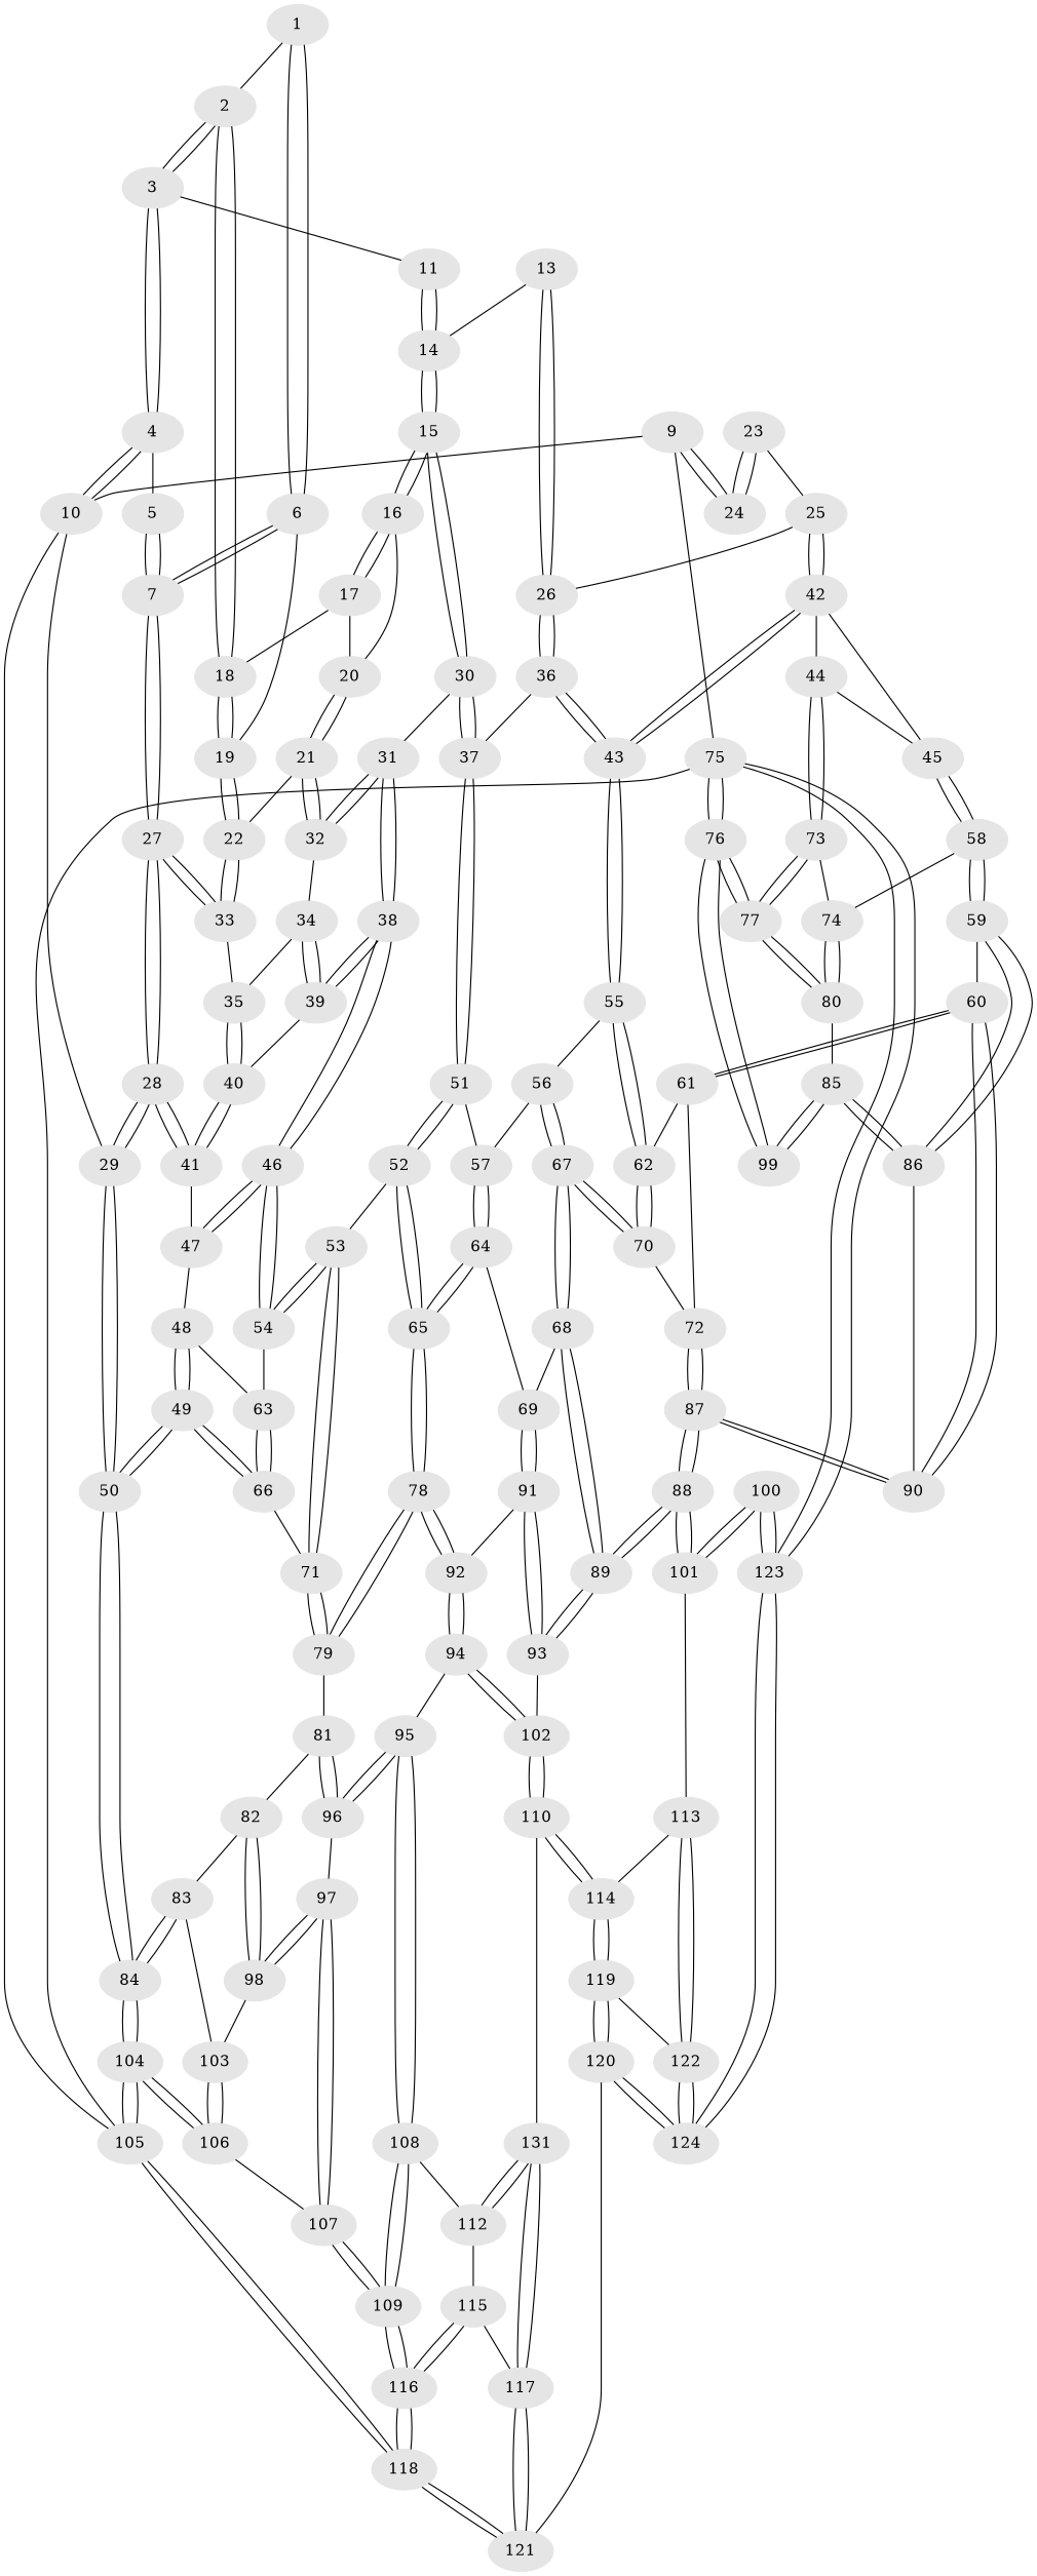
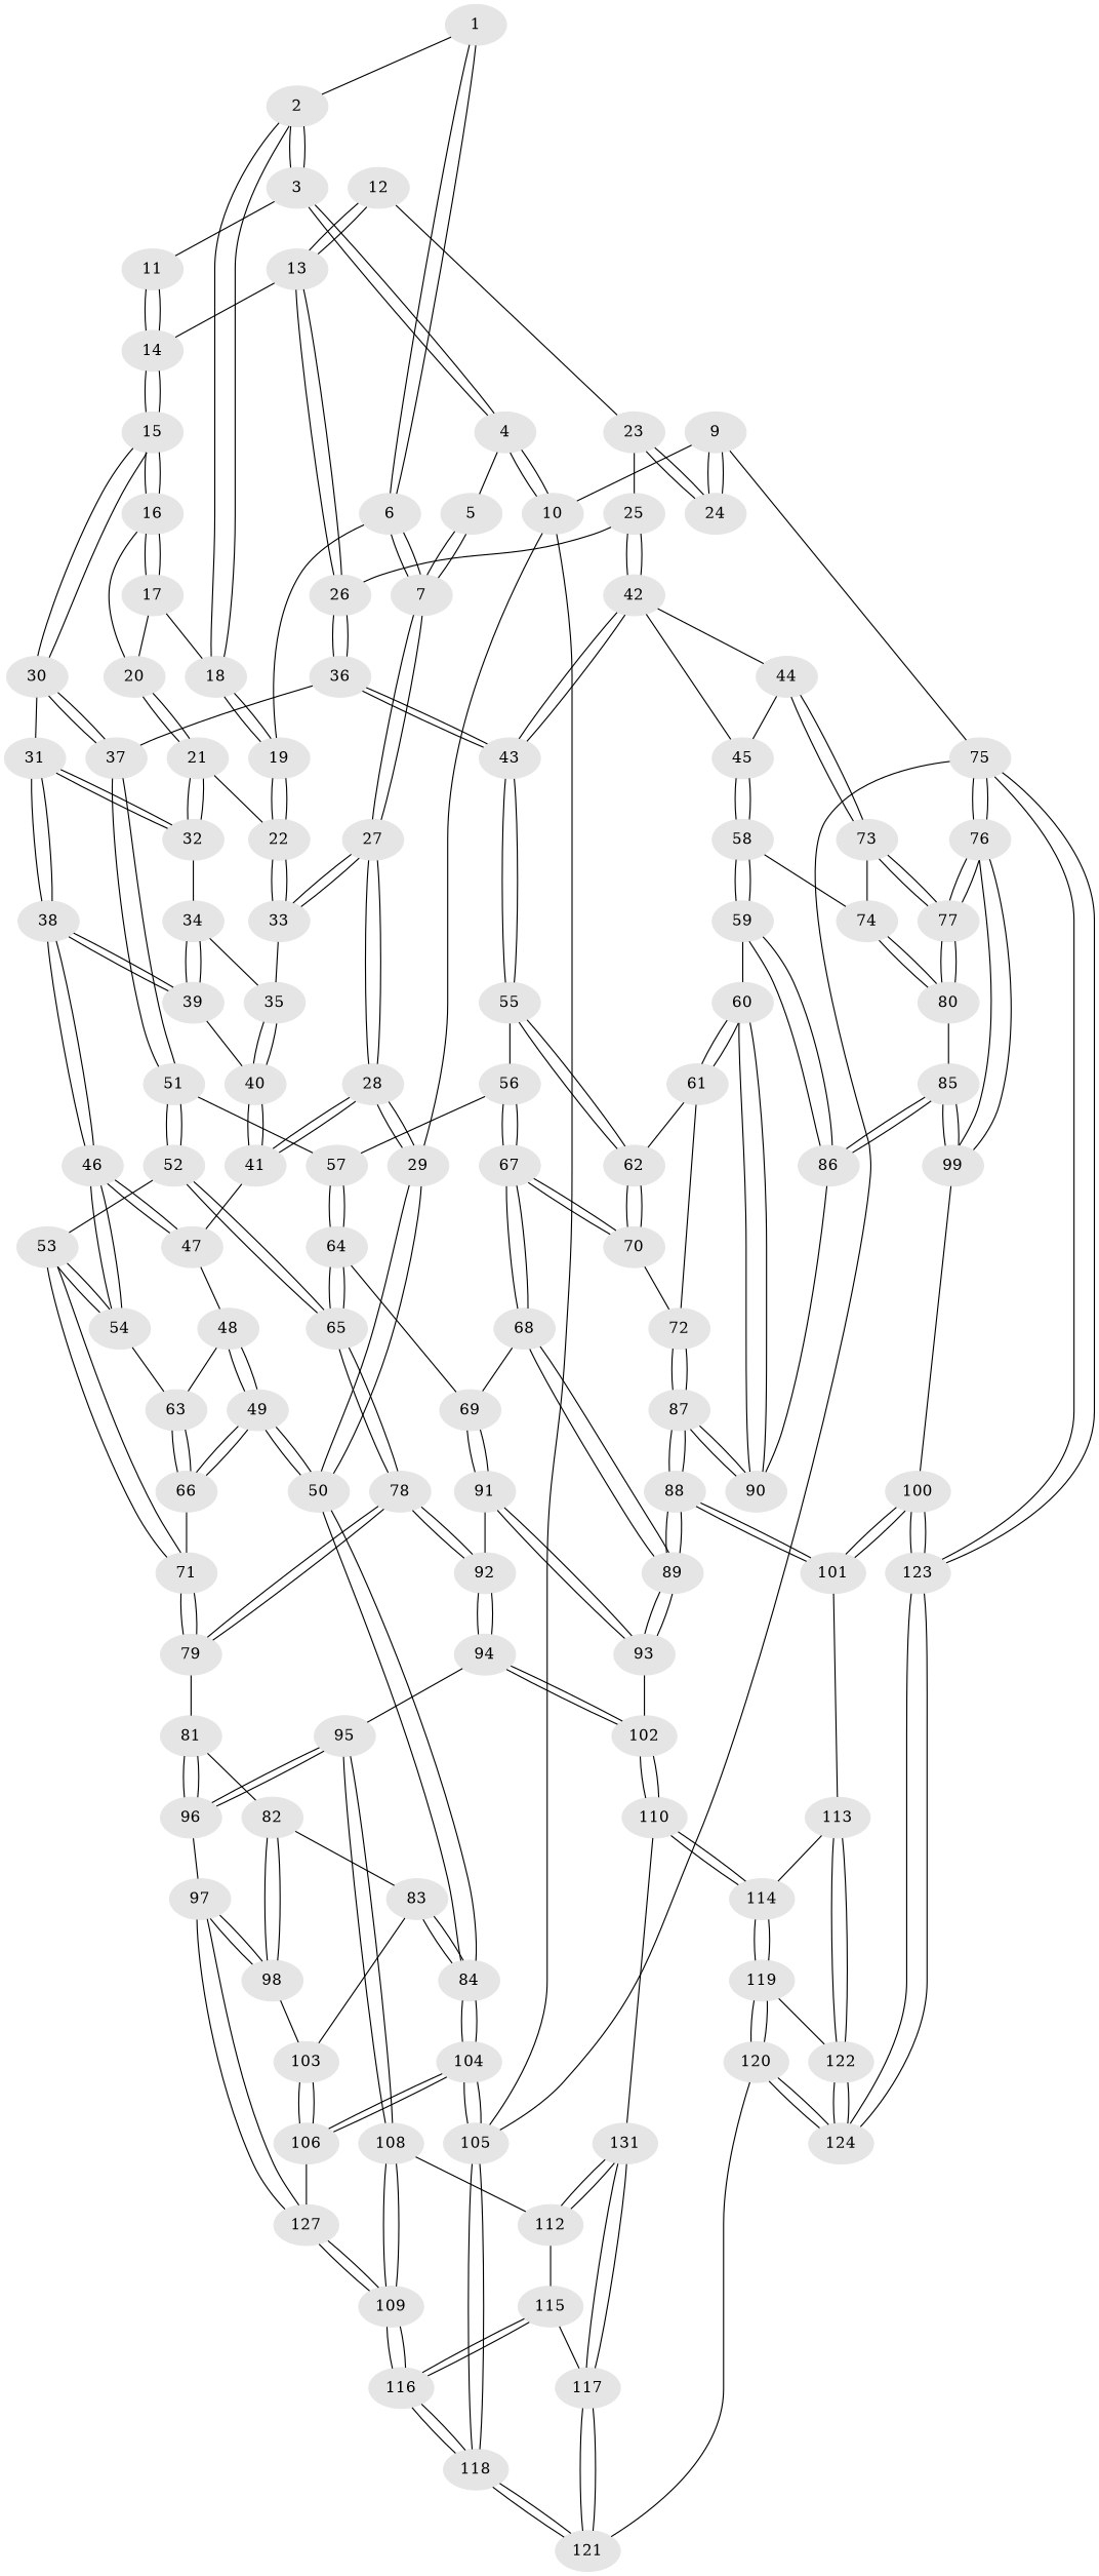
  graph {
    node [color=gray90 style=filled]
    1
    2
    6
    3
    18
    7
    19
    4
    11
    5
    10
    14
    29
    105
    27
    22
    33
    28
    9
    24
    75
+   12
    13
    23
    76
    123
    50
    118
    15
    26
    25
    36
    16
    30
    17
    20
    31
    37
    21
    32
    34
    35
    42
    44
    45
    73
    43
    41
    47
    84
    38
    51
    39
    46
    40
    55
    52
    57
    54
    48
    58
    56
    62
    74
    77
    59
    63
    49
    66
    71
    104
    53
    65
    64
    78
    79
    67
    70
    68
    69
    60
    86
    80
    61
    90
    72
    87
    91
    92
    89
    93
    81
    88
    85
    99
    124
    100
    94
    82
    96
    83
    98
    97
    103
    106
    101
    113
    102
    95
    110
    108
    109
    112
-   107
+   107 [label=127]
    114
    122
    n117 [label=131]
    121
    116
    115
    117
    119
    120
    1 -- 2
    1 -- 6
    1 -- 6
    2 -- 3
    2 -- 3
    2 -- 18
    2 -- 18
    6 -- 7
    6 -- 7
    6 -- 19
    3 -- 4
    3 -- 4
    3 -- 11
    18 -- 19
    18 -- 19
    7 -- 27
    7 -- 27
    19 -- 22
    19 -- 22
    4 -- 5
    4 -- 10
    4 -- 10
    11 -- 14
    11 -- 14
    5 -- 7
    5 -- 7
    10 -- 29
    10 -- 105
    14 -- 15
    14 -- 15
    29 -- 50
    29 -- 50
    105 -- 118
    105 -- 118
    27 -- 33
    27 -- 33
    27 -- 28
    27 -- 28
    22 -- 33
    22 -- 33
    33 -- 35
    28 -- 29
    28 -- 29
    28 -- 41
    28 -- 41
    9 -- 10
    9 -- 24
    9 -- 24
    9 -- 75
    75 -- 105
    75 -- 76
    75 -- 76
    75 -- 123
    75 -- 123
+   12 -- 13
+   12 -- 13
+   12 -- 23
    13 -- 14
    13 -- 26
    13 -- 26
    23 -- 24
    23 -- 24
    23 -- 25
    76 -- 77
    76 -- 77
    76 -- 99
    76 -- 99
    123 -- 124
    123 -- 124
    50 -- 84
    50 -- 84
    118 -- 121
    118 -- 121
    15 -- 16
    15 -- 16
    15 -- 30
    15 -- 30
    26 -- 36
    26 -- 36
    25 -- 26
    25 -- 42
    25 -- 42
    36 -- 37
    36 -- 43
    36 -- 43
    16 -- 17
    16 -- 17
    16 -- 20
    30 -- 31
    30 -- 37
    30 -- 37
    17 -- 18
    17 -- 20
    20 -- 21
    20 -- 21
    31 -- 32
    31 -- 32
    31 -- 38
    31 -- 38
    37 -- 51
    37 -- 51
    21 -- 22
    21 -- 32
    21 -- 32
    32 -- 34
    34 -- 35
    34 -- 39
    34 -- 39
    35 -- 40
    35 -- 40
    42 -- 44
    42 -- 45
    42 -- 43
    42 -- 43
    44 -- 45
    44 -- 73
    44 -- 73
    45 -- 58
    45 -- 58
    73 -- 74
    73 -- 77
    73 -- 77
    43 -- 55
    43 -- 55
    41 -- 47
    47 -- 48
    84 -- 104
    84 -- 104
    38 -- 39
    38 -- 39
    38 -- 46
    38 -- 46
    51 -- 52
    51 -- 52
    51 -- 57
    39 -- 40
    46 -- 47
    46 -- 47
    46 -- 54
    46 -- 54
    40 -- 41
    40 -- 41
    55 -- 56
    55 -- 62
    55 -- 62
    52 -- 53
    52 -- 65
    52 -- 65
    57 -- 64
    57 -- 64
    54 -- 63
    48 -- 63
    48 -- 49
    48 -- 49
    58 -- 74
    58 -- 59
    58 -- 59
    56 -- 57
    56 -- 67
    56 -- 67
    62 -- 70
    62 -- 70
    74 -- 80
    74 -- 80
    77 -- 80
    77 -- 80
    59 -- 60
    59 -- 86
    59 -- 86
    63 -- 66
    63 -- 66
    49 -- 50
    49 -- 50
    49 -- 66
    49 -- 66
    66 -- 71
    71 -- 79
    71 -- 79
    104 -- 105
    104 -- 105
    104 -- 106
    104 -- 106
    53 -- 54
    53 -- 54
    53 -- 71
    53 -- 71
    65 -- 78
    65 -- 78
    64 -- 65
    64 -- 65
    64 -- 69
    78 -- 79
    78 -- 79
    78 -- 92
    78 -- 92
    79 -- 81
    67 -- 70
    67 -- 70
    67 -- 68
    67 -- 68
    70 -- 72
    68 -- 69
    68 -- 89
    68 -- 89
    69 -- 91
    69 -- 91
    60 -- 61
    60 -- 61
    60 -- 90
    60 -- 90
    86 -- 90
    80 -- 85
    61 -- 62
    61 -- 72
    72 -- 87
    72 -- 87
    87 -- 90
    87 -- 90
    87 -- 88
    87 -- 88
    91 -- 92
    91 -- 93
    91 -- 93
    92 -- 94
    92 -- 94
    89 -- 93
    89 -- 93
    93 -- 102
    81 -- 82
    81 -- 96
    81 -- 96
    88 -- 89
    88 -- 89
    88 -- 101
    88 -- 101
    85 -- 86
    85 -- 86
    85 -- 99
    85 -- 99
+   99 -- 100
    100 -- 123
    100 -- 123
    100 -- 101
    100 -- 101
    94 -- 102
    94 -- 102
    94 -- 95
    82 -- 83
    82 -- 98
    82 -- 98
    96 -- 97
    83 -- 84
    83 -- 84
    83 -- 103
    98 -- 103
    97 -- 98
    97 -- 98
    97 -- 107
    97 -- 107
    103 -- 106
    103 -- 106
    106 -- 107
    101 -- 113
    113 -- 114
    113 -- 122
    113 -- 122
    102 -- 110
    102 -- 110
    95 -- 96
    95 -- 96
    95 -- 108
    95 -- 108
    110 -- 114
    110 -- 114
    110 -- n117
    108 -- 109
    108 -- 109
    108 -- 112
    109 -- 116
    109 -- 116
    112 -- 115
    107 -- 109
    107 -- 109
    114 -- 119
    114 -- 119
    122 -- 124
    122 -- 124
    n117 -- 112
    n117 -- 112
    n117 -- 117
    n117 -- 117
    116 -- 118
    116 -- 118
    115 -- 116
    115 -- 116
    115 -- 117
    117 -- 121
    117 -- 121
    119 -- 122
    119 -- 120
    119 -- 120
    120 -- 124
    120 -- 124
    120 -- 121
  }
